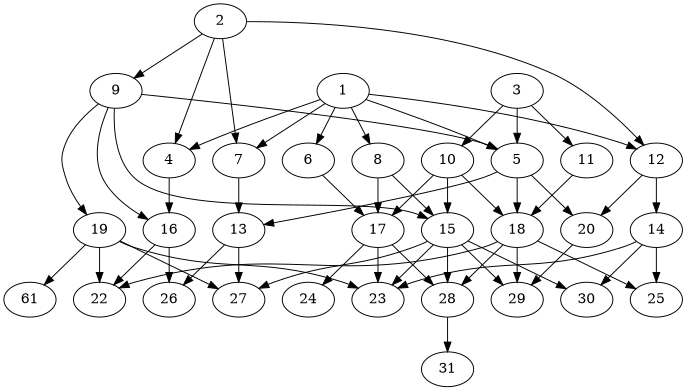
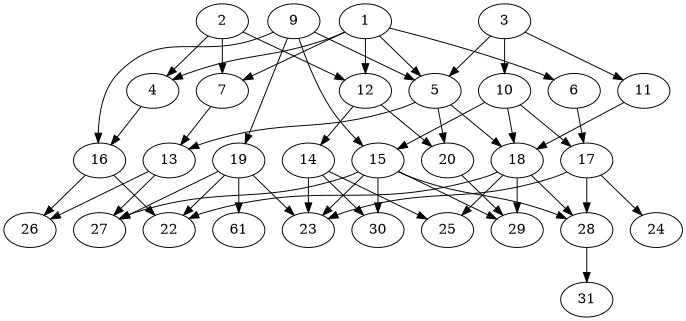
  digraph {
    node [alpha=0.14]
    1 [alpha=0.09 expect_size=127163367738182000]
    4 [alpha=0.01 expect_size=2701919017888888]
    5 [expect_size=194598040936382464]
    6 [alpha=0.13 expect_size=474059727136957248]
    7 [alpha=0.13 expect_size=190936711306412032000]
-   8 [alpha=0.05 expect_size=109478956064279887872]
    12 [alpha=0.05 expect_size=5631280479446499328]
    16 [alpha=0.01 expect_size=7519920785710739]
    13 [alpha=0.18 expect_size=5605601913805040]
    18 [alpha=0.08 expect_size=162904951566200064]
    20 [alpha=0.09 expect_size=1485642133448185]
    17 [alpha=0.11 expect_size=46706263416260001792]
    15 [alpha=0.19 expect_size=552655142445716]
    14 [expect_size=193721435638091424]
    26 [alpha=0.18 expect_size=126292487202489872]
    22 [alpha=0.07 expect_size=1176785551399845888]
    27 [alpha=0.17 expect_size=158776697760134144]
    25 [alpha=0.17 expect_size=16368276392627929088]
    28 [expect_size=972596449985867]
    29 [alpha=0.12 expect_size=3359284742325112]
    23 [alpha=0.02 expect_size=358698454699444]
    24 [alpha=0.07 expect_size=296096659057199616]
    30 [alpha=0.12 expect_size=48167001881458176]
    2 [expect_size=3421315470580298]
    9 [alpha=0.10 expect_size=953459617218691072]
    19 [expect_size=157659676644631296]
    n27 [alpha=0.07 expect_size=39662155492419960832 label=61]
    3 [alpha=0.10 expect_size=22286365823194132]
    10 [alpha=0.06 expect_size=525675358725341184]
    11 [alpha=0.08 expect_size=217288494236330622976]
    31 [alpha=0.08 expect_size=2104993222343962]
    1 -> 4
    1 -> 5
    1 -> 6
    1 -> 7
-   1 -> 8
    1 -> 12
    4 -> 16
    5 -> 13
    5 -> 18
    5 -> 20
    6 -> 17
    7 -> 13
-   8 -> 17
-   8 -> 15
    12 -> 20
    12 -> 14
    16 -> 26
    16 -> 22
    13 -> 26
    13 -> 27
    18 -> 22
    18 -> 25
    18 -> 28
    18 -> 29
    20 -> 29
    17 -> 28
    17 -> 23
    17 -> 24
    15 -> 27
    15 -> 28
    15 -> 29
    15 -> 23
    15 -> 30
    14 -> 25
    14 -> 23
    14 -> 30
    28 -> 31
    2 -> 4
    2 -> 7
    2 -> 12
-   2 -> 9
    9 -> 5
    9 -> 16
    9 -> 15
    9 -> 19
    19 -> 22
    19 -> 27
    19 -> 23
    19 -> n27
    3 -> 5
    3 -> 10
    3 -> 11
    10 -> 18
    10 -> 17
    10 -> 15
    11 -> 18
  }
